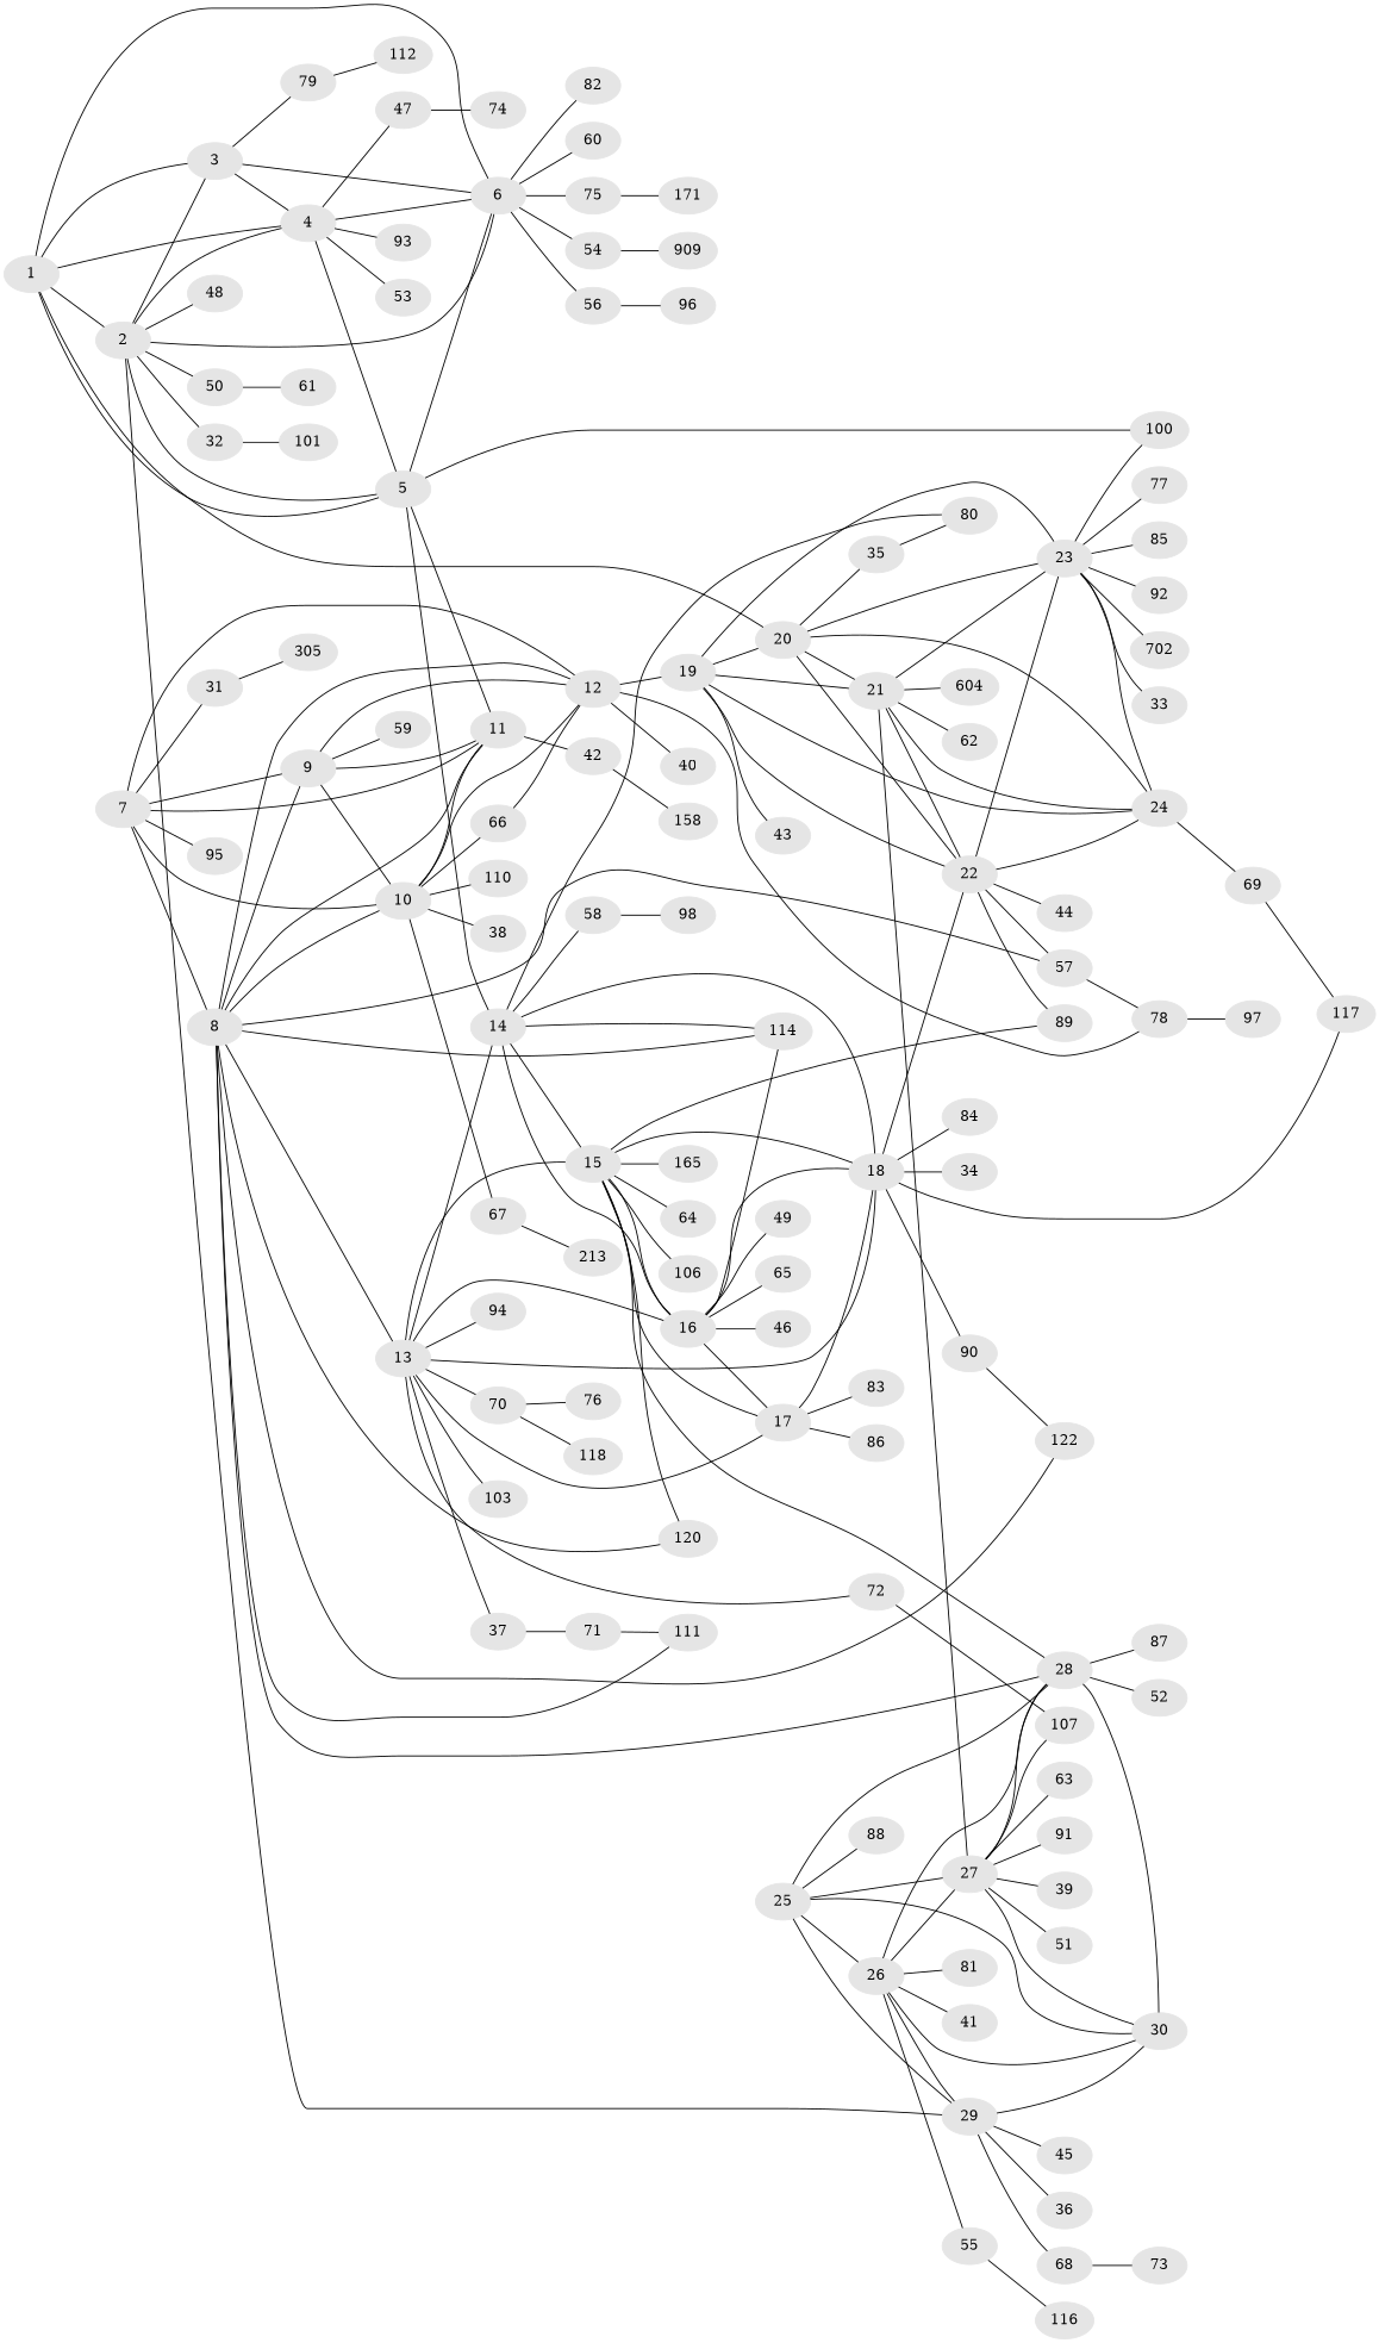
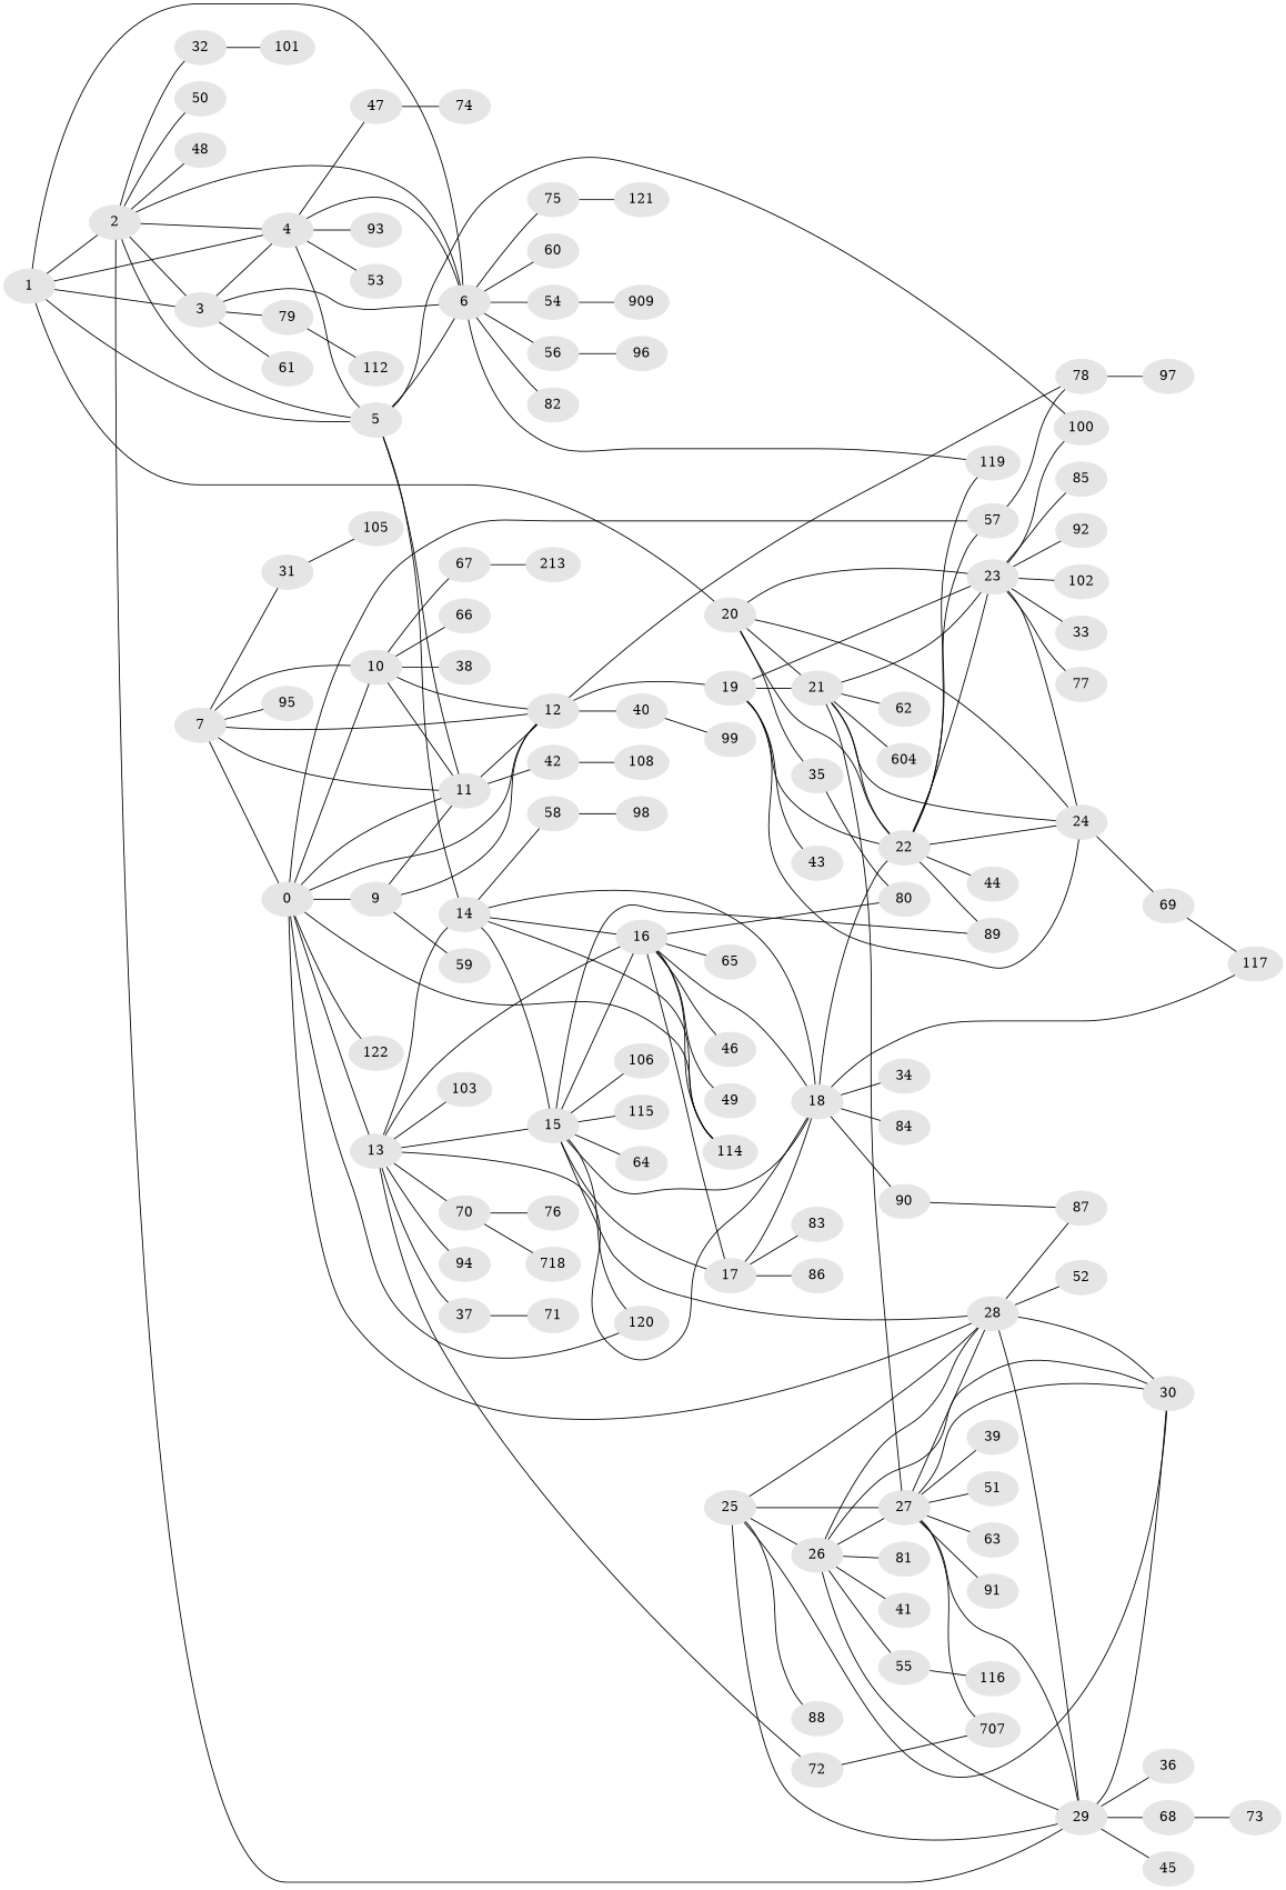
  graph {
    rankdir=LR
    node [color=gray90 style=filled]
    1
    2
    3
    4
    5
    6
    20
    29
    32
    48
    50
    61
    79
    47
    53
    93
    11
    14
    100
    54
    56
    60
    75
    82
+   119
    22
    21
    23
    24
    35
    30
    36
    45
    68
    101
    112
    74
    12
    42
    114
    15
    16
    18
    58
    80
    n46 [label=909]
    96
-   121 [label=171]
+   121
    7
-   8
+   8 [label=0]
    9
    10
    31
    95
    13
    28
    57
-   111
    120
    122
    59
    38
    66
    67
-   110
    19
    40
    78
-   105 [label=305]
+   105
    17
    37
    70
    72
    94
    103
    52
    87
    n78 [label=213]
-   108 [label=158]
+   108
    43
+   99
    97
    64
    89
    106
-   115 [label=165]
+   115
    46
    49
    65
    83
    86
    34
    84
    90
    117
    71
    76
-   118
-   107
+   118 [label=718]
+   107 [label=707]
    98
    44
    27
    62
    n104 [label=604]
    33
    77
    85
    92
-   102 [label=702]
+   102
    69
    39
    51
    63
    91
    25
    26
    88
    41
    55
    81
    116
    73
    1 -- 2
    1 -- 3
    1 -- 4
    1 -- 5
    1 -- 6
    1 -- 20
    2 -- 3
    2 -- 4
    2 -- 5
    2 -- 6
    2 -- 29
    2 -- 32
    2 -- 48
    2 -- 50
    3 -- 4
    3 -- 6
-   50 -- 61
+   3 -- 61
    3 -- 79
    4 -- 5
    4 -- 6
    4 -- 47
    4 -- 53
    4 -- 93
    5 -- 6
    5 -- 11
    5 -- 14
    5 -- 100
    6 -- 54
    6 -- 56
    6 -- 60
    6 -- 75
    6 -- 82
+   6 -- 119
    20 -- 22
    20 -- 21
    20 -- 23
    20 -- 24
    20 -- 35
    29 -- 30
    29 -- 36
    29 -- 45
    29 -- 68
    32 -- 101
    79 -- 112
    47 -- 74
-   66 -- 12
+   11 -- 12
    11 -- 42
    14 -- 114
    14 -- 15
    14 -- 16
    14 -- 18
    14 -- 58
-   14 -- 80
+   16 -- 80
    54 -- n46
    56 -- 96
    75 -- 121
+   22 -- 119
    22 -- 23
    22 -- 24
    22 -- 57
    22 -- 89
    22 -- 44
    21 -- 22
    21 -- 23
    21 -- 24
    21 -- 27
    21 -- 62
    21 -- n104
    23 -- 100
    23 -- 24
    23 -- 33
    23 -- 77
    23 -- 85
    23 -- 92
    23 -- 102
    24 -- 69
    35 -- 80
    68 -- 73
    12 -- 19
    12 -- 40
    12 -- 78
    42 -- 108
    15 -- 16
    15 -- 18
    15 -- 28
    15 -- 120
    15 -- 17
    15 -- 64
    15 -- 89
    15 -- 106
    15 -- 115
    16 -- 114
    16 -- 18
    16 -- 17
    16 -- 46
    16 -- 49
    16 -- 65
    18 -- 22
    18 -- 34
    18 -- 84
    18 -- 90
    18 -- 117
    58 -- 98
    7 -- 11
    7 -- 12
    7 -- 8
-   7 -- 9
    7 -- 10
    7 -- 31
    7 -- 95
    8 -- 11
    8 -- 12
    8 -- 114
    8 -- 9
    8 -- 10
    8 -- 13
    8 -- 28
    8 -- 57
-   8 -- 111
    8 -- 120
    8 -- 122
    9 -- 11
    9 -- 12
-   9 -- 10
    9 -- 59
    10 -- 11
    10 -- 12
    10 -- 38
    10 -- 66
    10 -- 67
-   10 -- 110
    31 -- 105
    13 -- 14
    13 -- 15
    13 -- 16
    13 -- 18
-   13 -- 17
    13 -- 37
    13 -- 70
    13 -- 72
    13 -- 94
    13 -- 103
+   28 -- 29
    28 -- 30
    28 -- 52
    28 -- 87
    57 -- 78
    67 -- n78
-   19 -- 20
    19 -- 22
    19 -- 21
    19 -- 23
    19 -- 24
    19 -- 43
+   40 -- 99
    78 -- 97
    17 -- 18
    17 -- 83
    17 -- 86
    37 -- 71
    70 -- 76
    70 -- 118
    72 -- 107
-   90 -- 122
-   71 -- 111
+   90 -- 87
+   27 -- 29
    27 -- 30
    27 -- 28
    27 -- 107
    27 -- 39
    27 -- 51
    27 -- 63
    27 -- 91
    69 -- 117
    25 -- 29
    25 -- 30
    25 -- 28
    25 -- 27
    25 -- 26
    25 -- 88
    26 -- 29
    26 -- 30
    26 -- 28
    26 -- 27
    26 -- 41
    26 -- 55
    26 -- 81
    55 -- 116
  }
